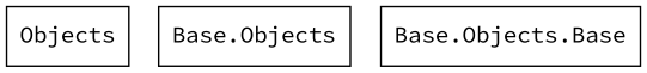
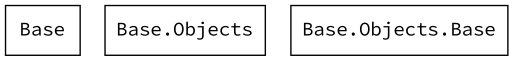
  digraph {
    rankdir=BT
    fontname="Source Code Pro"
    node [shape=box fontname="Source Code Pro"]
-   n1 [label=Objects]
+   n1 [label=Base]
    n2 [label="Base.Objects"]
    n3 [label="Base.Objects.Base"]
  }
